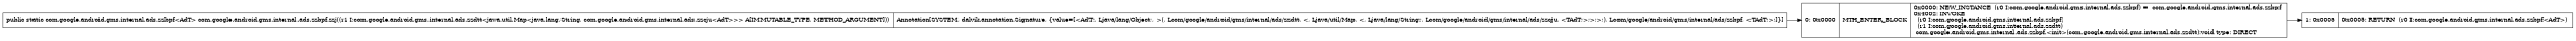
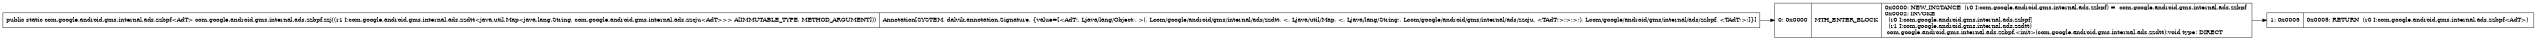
  digraph {
    rankdir=LR
    node [shape=record]
-   n1 [label="{0\:\ 0x0000|MTH_ENTER_BLOCK\l|0x0000: NEW_INSTANCE  (r0 I:com.google.android.gms.internal.ads.zzbpf) =  com.google.android.gms.internal.ads.zzbpf \l0x4002: INVOKE  \l  (r0 I:com.google.android.gms.internal.ads.zzbpf)\l  (r1 I:com.google.android.gms.internal.ads.zzdtt)\l com.google.android.gms.internal.ads.zzbpf.\<init\>(com.google.android.gms.internal.ads.zzdtt):void type: DIRECT \l}"]
+   n1 [label="{0\:\ 0x0000|MTH_ENTER_BLOCK\l|0x0000: NEW_INSTANCE  (r0 I:com.google.android.gms.internal.ads.zzbpf) =  com.google.android.gms.internal.ads.zzbpf \l0x0002: INVOKE  \l  (r0 I:com.google.android.gms.internal.ads.zzbpf)\l  (r1 I:com.google.android.gms.internal.ads.zzdtt)\l com.google.android.gms.internal.ads.zzbpf.\<init\>(com.google.android.gms.internal.ads.zzdtt):void type: DIRECT \l}"]
    n2 [label="{1\:\ 0x0005|0x0005: RETURN  (r0 I:com.google.android.gms.internal.ads.zzbpf\<AdT\>) \l}"]
    n3 [label="{public static com.google.android.gms.internal.ads.zzbpf\<AdT\> com.google.android.gms.internal.ads.zzbpf.zzj((r1 I:com.google.android.gms.internal.ads.zzdtt\<java.util.Map\<java.lang.String, com.google.android.gms.internal.ads.zzcju\<AdT\>\>\> A[IMMUTABLE_TYPE, METHOD_ARGUMENT]))  | Annotation[SYSTEM, dalvik.annotation.Signature, \{value=[\<AdT:, Ljava\/lang\/Object;, \>(, Lcom\/google\/android\/gms\/internal\/ads\/zzdtt, \<, Ljava\/util\/Map, \<, Ljava\/lang\/String;, Lcom\/google\/android\/gms\/internal\/ads\/zzcju, \<TAdT;\>;\>;\>;), Lcom\/google\/android\/gms\/internal\/ads\/zzbpf, \<TAdT;\>;]\}]\l}"]
    n1 -> n2
    n3 -> n1
  }
